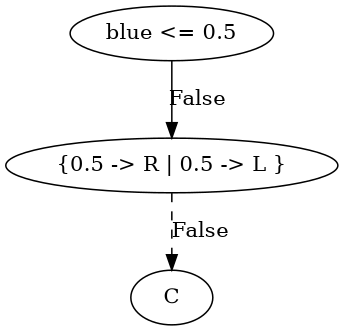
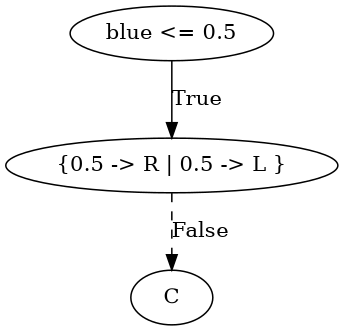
  digraph {
    n1 [label="blue <= 0.5"]
    n2 [label="{0.5 -> R | 0.5 -> L }"]
    n3 [label=C]
-   n1 -> n2 [label=False]
+   n1 -> n2 [label=True]
    n2 -> n3 [label=False style=dashed]
  }
